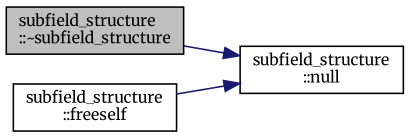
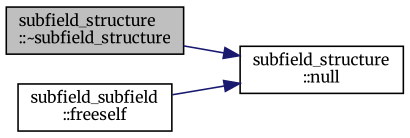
  digraph {
    fontname=Merriweather
    rankdir=LR
    node [color=black fillcolor=white fontname=Merriweather fontsize=10 shape=record style=filled]
    edge [color=midnightblue fontname=Merriweather fontsize=10 labelfontname=Helvetica labelfontsize=10 style=solid]
    n1 [fillcolor=grey75 fontcolor=black height=0.2 label="subfield_structure\l::~subfield_structure" width=0.4]
    n2 [height=0.2 label="subfield_structure\l::null" width=0.4]
-   n3 [height=0.2 label="subfield_structure\l::freeself" width=0.4]
+   n3 [height=0.2 label="subfield_subfield\l::freeself" width=0.4]
    n1 -> n2
    n3 -> n2
  }
